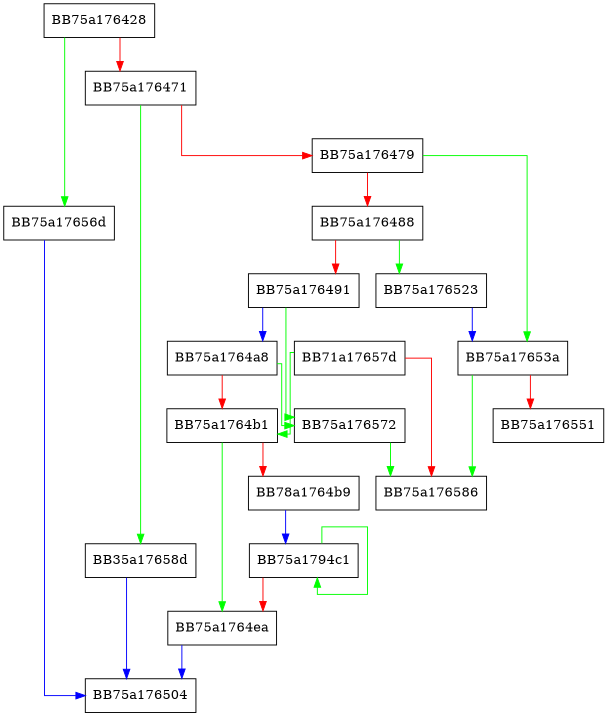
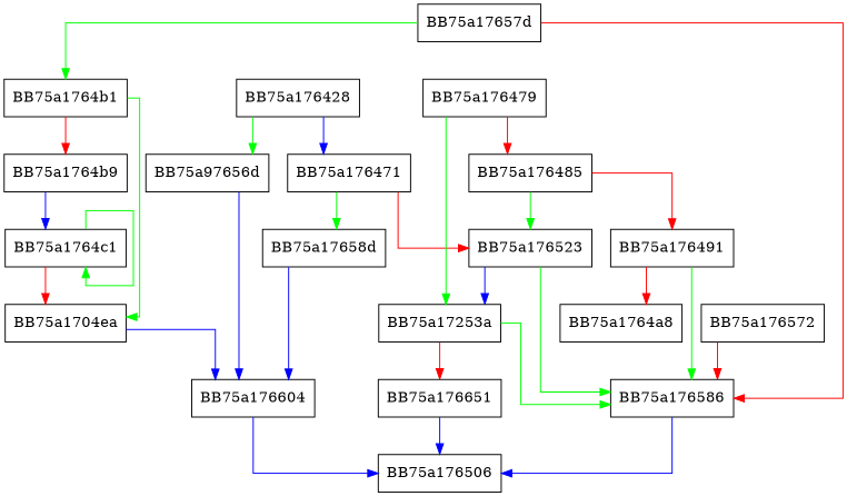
  digraph {
    splines=ortho
    node [shape=box]
    edge [color=green]
    BB75a176428
-   BB75a17656d
+   BB75a17656d [label=BB75a97656d]
    BB75a176471
-   BB75a176504
-   BB75a17658d [label=BB35a17658d]
+   BB75a176504 [label=BB75a176604]
+   BB75a17658d
    BB75a176479
-   BB75a176485 [label=BB75a176488]
-   BB75a17653a
+   BB75a176506
+   BB75a176485
+   BB75a17653a [label=BB75a17253a]
    BB75a176523
    BB75a176586
    BB75a176491
-   BB75a176551
+   BB75a176551 [label=BB75a176651]
    BB75a176572
    BB75a1764a8
    BB75a1764b1
-   BB75a17657d [label=BB71a17657d]
-   BB75a1764ea
-   BB75a1764b9 [label=BB78a1764b9]
-   BB75a1764c1 [label=BB75a1794c1]
+   BB75a17657d
+   BB75a1764ea [label=BB75a1704ea]
+   BB75a1764b9
+   BB75a1764c1
    BB75a176428 -> BB75a17656d
-   BB75a176428 -> BB75a176471 [color=red]
+   BB75a176428 -> BB75a176471 [color=blue]
    BB75a17656d -> BB75a176504 [color=blue]
    BB75a176471 -> BB75a17658d
-   BB75a176471 -> BB75a176479 [color=red]
+   BB75a176471 -> BB75a176523 [color=red]
+   BB75a176504 -> BB75a176506 [color=blue]
    BB75a17658d -> BB75a176504 [color=blue]
    BB75a176479 -> BB75a176485 [color=red]
    BB75a176479 -> BB75a17653a
    BB75a176485 -> BB75a176523
    BB75a176485 -> BB75a176491 [color=red]
    BB75a17653a -> BB75a176586
    BB75a17653a -> BB75a176551 [color=red]
    BB75a176523 -> BB75a17653a [color=blue]
-   BB75a176491 -> BB75a176572
-   BB75a176491 -> BB75a1764a8 [color=blue]
-   BB75a176572 -> BB75a176586
-   BB75a1764a8 -> BB75a176572
-   BB75a1764a8 -> BB75a1764b1 [color=red]
+   BB75a176523 -> BB75a176586
+   BB75a176586 -> BB75a176506 [color=blue]
+   BB75a176491 -> BB75a176586
+   BB75a176491 -> BB75a1764a8 [color=red]
+   BB75a176551 -> BB75a176506 [color=blue]
+   BB75a176572 -> BB75a176586 [color=red]
    BB75a1764b1 -> BB75a1764ea
    BB75a1764b1 -> BB75a1764b9 [color=red]
    BB75a17657d -> BB75a176586 [color=red]
    BB75a17657d -> BB75a1764b1
    BB75a1764ea -> BB75a176504 [color=blue]
    BB75a1764b9 -> BB75a1764c1 [color=blue]
    BB75a1764c1 -> BB75a1764ea [color=red]
    BB75a1764c1 -> BB75a1764c1
  }
